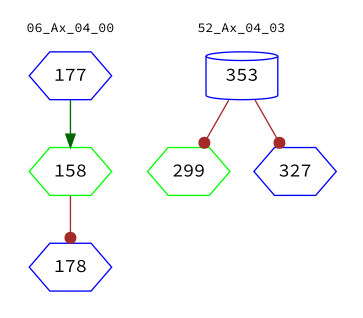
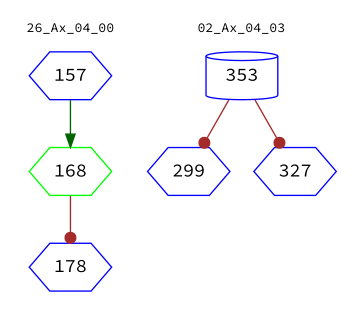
  digraph {
    fontname="Source Code Pro"
    node [color=blue fontname="Source Code Pro" shape=hexagon]
    edge [arrowhead=dot color=brown fontname="Source Code Pro"]
-   n1 [label=177]
-   n2 [color=green label=158]
+   n1 [label=157]
+   n2 [color=green label=168]
    n3 [label=178]
    n4 [label=353 shape=cylinder]
-   n5 [color=green label=299]
+   n5 [label=299]
    n6 [label=327]
    subgraph cluster_1 {
      color=white
      fontsize=10
-     label="06_Ax_04_00"
+     label="26_Ax_04_00"
      n1
      n2
      n3
    }
    subgraph cluster_2 {
      color=white
      fontsize=10
-     label="52_Ax_04_03"
+     label="02_Ax_04_03"
      n4
      n5
      n6
    }
    n1 -> n2 [arrowhead=normal color=darkgreen]
    n2 -> n3
    n4 -> n5
    n4 -> n6
  }
